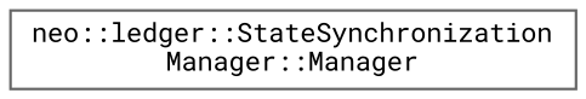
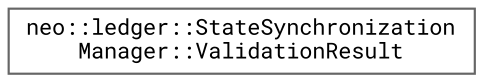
  digraph {
    rankdir=LR
    fontname="Roboto Mono"
-   n1 [color=grey40 fillcolor=white fontname="Roboto Mono" fontsize=10 height=0.2 label="neo::ledger::StateSynchronization\lManager::Manager" shape=box style=filled width=0.4]
+   n1 [color=grey40 fillcolor=white fontname="Roboto Mono" fontsize=10 height=0.2 label="neo::ledger::StateSynchronization\lManager::ValidationResult" shape=box style=filled width=0.4]
  }
